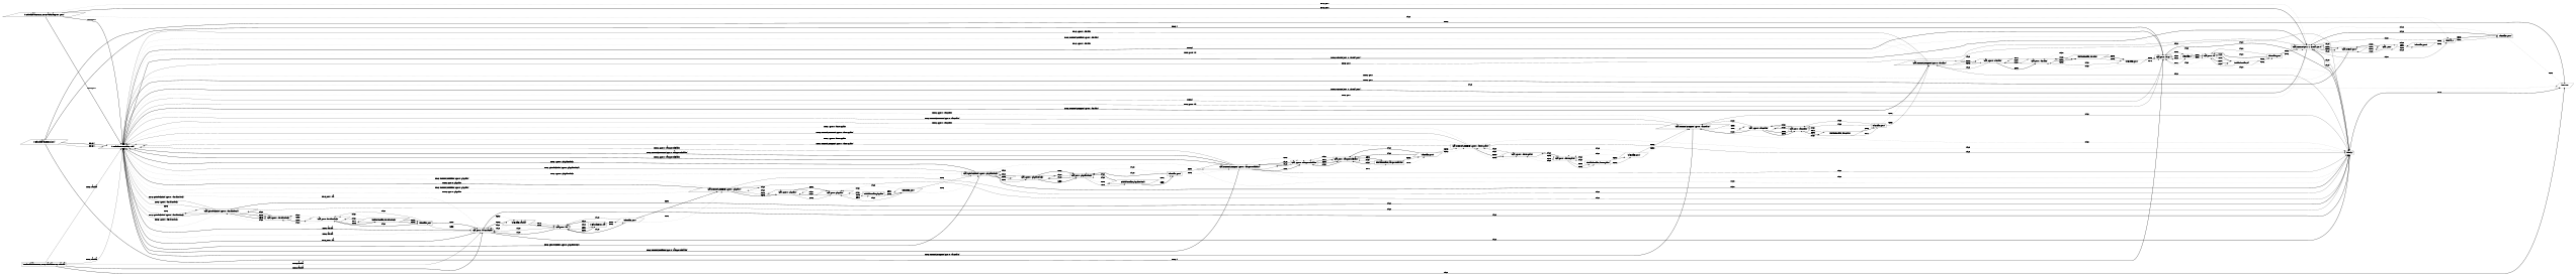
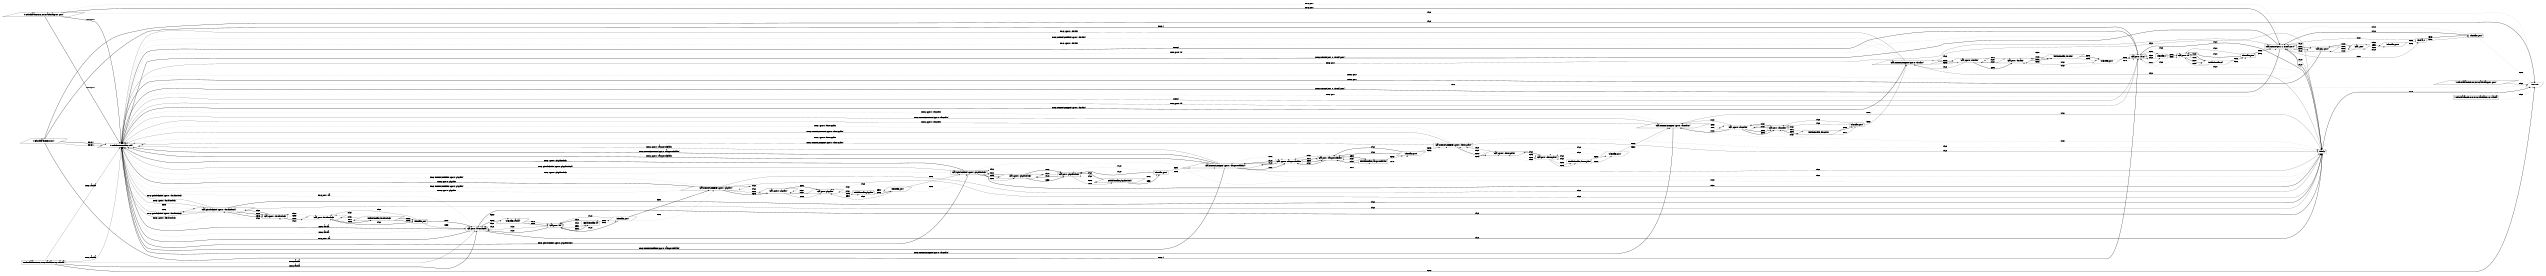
  digraph {
    rankdir=LR
    node [shape=parallelogram]
    edge [arrowhead=diamond style=bold]
    n1 [label="(MethodReturn,static void)"]
    n2 [label="(Call,spin_lock_init(&port->dev_list_lock))"]
    1000100
    n4 [label="(Block,)" shape=note]
    n5 [label="(Call,&port->dev_list_lock)" shape=note]
    n6 [label="(MethodParameterIn,struct asd_sas_port *port)"]
    n7 [label="(Call,memset(port, 0, sizeof(*port)))" shape=note]
-   n8 [label="(Call,sizeof(*port))"]
+   n8 [label="(Call,phy(*port))"]
+   n9 [label="(MethodParameterOut,struct asd_sas_port *port)"]
    n10 [label="(Call,&port->phy_list_lock)"]
    n11 [label="(Call,port->phy_list_lock)" shape=note]
    n12 [label="(Call,spin_lock_init(&port->phy_list_lock))" shape=note]
    n13 [label="(FieldIdentifier,phy_list_lock)"]
    n14 [label="(Identifier,port)" shape=note]
    n15 [label="(Call,INIT_LIST_HEAD(&port->sas_port_del_list))"]
    n16 [label="(Call,&port->sas_port_del_list)" shape=note]
    n17 [label="(Call,&port->phy_list)"]
    n18 [label="(Call,port->phy_list)"]
    n19 [label="(Call,INIT_LIST_HEAD(&port->phy_list))"]
    n20 [label="(FieldIdentifier,phy_list)" shape=note]
    n21 [label="(Identifier,port)"]
    n22 [label="(Identifier,sas_ha)"]
    n23 [label="(Call,port->ha = sas_ha)" shape=note]
    n24 [label="(Call,port->ha)" shape=note]
-   n25 [label="(MethodReturn,ha)" shape=note]
+   n25 [label="(FieldIdentifier,ha)" shape=note]
    n26 [label="(Identifier,port)"]
    n27 [label="(Call,port->dev_list_lock)"]
    n28 [label="(FieldIdentifier,dev_list_lock)"]
    n29 [label="(Identifier,port)" shape=note]
    n30 [label="(MethodParameterIn,int i)"]
    n31 [label="(Call,port->id = i)" shape=note]
    n32 [label="(Identifier,i)" shape=note]
    n33 [label="(MethodParameterIn,struct sas_ha_struct *sas_ha)" shape=note]
+   n34 [label="(MethodParameterOut,struct sas_ha_struct *sas_ha)" shape=note]
    n35 [label="(Call,*port)"]
    n36 [label="(Literal,0)" shape=note]
    n37 [label="(Identifier,port)" shape=note]
    n38 [label="(Identifier,port)"]
    n39 [label="(Call,port->id)" shape=note]
    n40 [label="(FieldIdentifier,id)"]
    n41 [label="(Identifier,port)" shape=note]
    n42 [label="(Call,&port->dev_list)"]
    n43 [label="(Call,port->dev_list)"]
    n44 [label="(Call,INIT_LIST_HEAD(&port->dev_list))"]
    n45 [label="(FieldIdentifier,dev_list)"]
    n46 [label="(Identifier,port)"]
    n47 [label="(Call,&port->disco_list)"]
    n48 [label="(Call,port->disco_list)" shape=note]
    n49 [label="(Call,INIT_LIST_HEAD(&port->disco_list))"]
    n50 [label="(FieldIdentifier,disco_list)"]
    n51 [label="(Identifier,port)" shape=note]
    n52 [label="(Call,&port->destroy_list)"]
    n53 [label="(Call,port->destroy_list)" shape=note]
    n54 [label="(Call,INIT_LIST_HEAD(&port->destroy_list))" shape=note]
    n55 [label="(FieldIdentifier,destroy_list)" shape=note]
    n56 [label="(Identifier,port)"]
    n57 [label="(Call,port->sas_port_del_list)" shape=note]
    n58 [label="(FieldIdentifier,sas_port_del_list)" shape=note]
    n59 [label="(Identifier,port)"]
    n1 -> n2 [label="CFG: " style=dotted]
    n1 -> n2 [label="CFG: " style=solid]
-   n1 -> 1000100 [arrowhead=tee label="AST: " style=dotted]
+   n1 -> 1000100 [arrowhead=tee label="CFG: " style=dotted]
    n2 -> n1 [arrowhead=normal label="DDG: spin_lock_init(&port->dev_list_lock)" style=solid]
    n2 -> n1 [arrowhead=tee label="DDG: &port->dev_list_lock" style=dotted]
    n2 -> n1 [label="DDG: spin_lock_init(&port->dev_list_lock)" style=solid]
    n2 -> n1 [label="DDG: &port->dev_list_lock" style=solid]
    n2 -> n4 [arrowhead=normal label="AST: "]
    n2 -> n4 [label="AST: " style=solid]
    n2 -> n5 [label="CFG: "]
    n2 -> n5 [arrowhead=normal label="CFG: "]
    n4 -> 1000100 [label="DDG: "]
    n5 -> n2 [label="AST: " style=dotted]
    n5 -> n2 [arrowhead=tee label="AST: "]
    n5 -> n27 [arrowhead=tee label="CFG: " style=dotted]
    n5 -> n27 [arrowhead=tee label="CFG: "]
    n6 -> n1 [label="DDG: port"]
    n6 -> n1 [arrowhead=normal label="DDG: port"]
-   n6 -> n36 [label="AST: " style=dotted]
+   n6 -> 1000100 [label="AST: " style=dotted]
    n6 -> n7 [label="DDG: port" style=dotted]
    n6 -> n7 [arrowhead=normal label="DDG: port"]
    n7 -> n1 [arrowhead=tee label="DDG: memset(port, 0, sizeof(*port))"]
    n7 -> n1 [arrowhead=tee label="DDG: port" style=dotted]
    n7 -> n1 [arrowhead=tee label="DDG: memset(port, 0, sizeof(*port))"]
    n7 -> n1 [arrowhead=normal label="DDG: port" style=solid]
    n7 -> n4 [arrowhead=normal label="AST: " style=solid]
    n7 -> n4 [label="AST: "]
    n7 -> n8 [arrowhead=tee label="CFG: "]
    n7 -> n8 [arrowhead=tee label="CFG: "]
    n8 -> n1 [label="DDG: *port" style=dotted]
    n8 -> n1 [label="DDG: *port"]
    n8 -> n7 [arrowhead=normal label="AST: " style=dotted]
    n8 -> n7 [arrowhead=tee label="AST: " style=dotted]
    n8 -> n35 [label="CFG: " style=dotted]
    n8 -> n35 [arrowhead=normal label="CFG: " style=dotted]
+   n9 -> 1000100 [arrowhead=normal label="AST: " style=solid]
    n10 -> n11 [arrowhead=normal label="CFG: "]
    n10 -> n11 [arrowhead=normal label="CFG: "]
    n10 -> n12 [arrowhead=normal label="AST: " style=dotted]
    n10 -> n12 [label="AST: "]
    n11 -> n10 [label="AST: " style=solid]
    n11 -> n10 [label="AST: "]
    n11 -> n13 [label="CFG: " style=dotted]
    n11 -> n13 [label="CFG: " style=solid]
    n12 -> n1 [label="DDG: spin_lock_init(&port->phy_list_lock)"]
    n12 -> n1 [label="DDG: &port->phy_list_lock"]
    n12 -> n1 [label="DDG: spin_lock_init(&port->phy_list_lock)" style=solid]
    n12 -> n1 [arrowhead=tee label="DDG: &port->phy_list_lock" style=dotted]
    n12 -> n4 [label="AST: " style=dotted]
    n12 -> n4 [label="AST: "]
    n12 -> n10 [arrowhead=normal label="CFG: "]
    n12 -> n10 [label="CFG: " style=solid]
    n13 -> n11 [label="AST: "]
    n13 -> n11 [arrowhead=tee label="AST: " style=dotted]
    n13 -> n14 [label="CFG: "]
    n13 -> n14 [arrowhead=normal label="CFG: " style=dotted]
    n14 -> n11 [arrowhead=tee label="AST: " style=dotted]
    n14 -> n11 [label="AST: "]
    n14 -> n15 [arrowhead=tee label="CFG: " style=solid]
    n14 -> n15 [arrowhead=tee label="CFG: " style=dotted]
    n15 -> n1 [arrowhead=tee label="DDG: INIT_LIST_HEAD(&port->sas_port_del_list)"]
    n15 -> n1 [arrowhead=normal label="DDG: &port->sas_port_del_list"]
    n15 -> n1 [label="DDG: INIT_LIST_HEAD(&port->sas_port_del_list)"]
    n15 -> n1 [label="DDG: &port->sas_port_del_list" style=solid]
    n15 -> n4 [arrowhead=normal label="AST: " style=dotted]
    n15 -> n4 [label="AST: " style=solid]
    n15 -> n16 [label="CFG: "]
    n15 -> n16 [arrowhead=tee label="CFG: " style=dotted]
    n16 -> n15 [label="AST: "]
    n16 -> n15 [arrowhead=normal label="AST: "]
    n16 -> n57 [arrowhead=normal label="CFG: "]
    n16 -> n57 [arrowhead=normal label="CFG: "]
    n17 -> n18 [arrowhead=tee label="CFG: " style=solid]
    n17 -> n18 [arrowhead=normal label="CFG: "]
    n17 -> n19 [arrowhead=normal label="AST: " style=dotted]
    n17 -> n19 [arrowhead=tee label="AST: " style=dotted]
    n18 -> n17 [arrowhead=tee label="AST: " style=dotted]
    n18 -> n17 [arrowhead=tee label="AST: "]
    n18 -> n20 [arrowhead=normal label="CFG: " style=dotted]
    n18 -> n20 [arrowhead=normal label="CFG: " style=dotted]
    n19 -> n1 [label="DDG: &port->phy_list"]
    n19 -> n1 [label="DDG: INIT_LIST_HEAD(&port->phy_list)" style=dotted]
    n19 -> n1 [arrowhead=tee label="DDG: &port->phy_list" style=dotted]
    n19 -> n1 [arrowhead=tee label="DDG: INIT_LIST_HEAD(&port->phy_list)" style=dotted]
    n19 -> n4 [arrowhead=tee label="AST: " style=solid]
    n19 -> n4 [label="AST: " style=solid]
    n19 -> n17 [arrowhead=normal label="CFG: " style=solid]
    n19 -> n17 [arrowhead=normal label="CFG: "]
    n20 -> n18 [label="AST: " style=dotted]
    n20 -> n18 [arrowhead=normal label="AST: " style=solid]
    n20 -> n21 [arrowhead=tee label="CFG: " style=dotted]
    n20 -> n21 [arrowhead=normal label="CFG: "]
    n21 -> n12 [arrowhead=normal label="CFG: " style=solid]
    n21 -> n12 [label="CFG: " style=dotted]
    n21 -> n18 [label="AST: " style=solid]
    n21 -> n18 [label="AST: " style=dotted]
    n22 -> n23 [label="AST: " style=dotted]
    n22 -> n23 [arrowhead=normal label="AST: " style=dotted]
    n22 -> n24 [arrowhead=tee label="CFG: "]
    n22 -> n24 [label="CFG: " style=solid]
    n23 -> n1 [arrowhead=tee label="DDG: sas_ha"]
    n23 -> n1 [arrowhead=normal label="DDG: port->ha" style=dotted]
    n23 -> n1 [arrowhead=tee label="DDG: sas_ha" style=dotted]
    n23 -> n1 [arrowhead=normal label="DDG: port->ha"]
    n23 -> n4 [arrowhead=normal label="AST: "]
    n23 -> n4 [label="AST: "]
    n23 -> n22 [arrowhead=normal label="CFG: " style=dotted]
    n23 -> n22 [arrowhead=tee label="CFG: "]
    n24 -> n23 [arrowhead=tee label="AST: " style=solid]
    n24 -> n23 [arrowhead=normal label="AST: "]
    n24 -> n25 [label="CFG: " style=solid]
    n24 -> n25 [label="CFG: "]
    n25 -> n24 [arrowhead=normal label="AST: "]
    n25 -> n24 [arrowhead=normal label="AST: " style=dotted]
    n25 -> n26 [arrowhead=normal label="CFG: " style=dotted]
    n25 -> n26 [label="CFG: " style=solid]
    n26 -> n19 [arrowhead=normal label="CFG: "]
    n26 -> n19 [arrowhead=normal label="CFG: " style=dotted]
    n26 -> n24 [arrowhead=normal label="AST: " style=solid]
    n26 -> n24 [label="AST: "]
    n27 -> n5 [label="AST: " style=dotted]
    n27 -> n5 [label="AST: " style=dotted]
    n27 -> n28 [label="CFG: " style=dotted]
    n27 -> n28 [arrowhead=normal label="CFG: "]
    n28 -> n27 [arrowhead=normal label="AST: " style=dotted]
    n28 -> n27 [label="AST: " style=solid]
    n28 -> n29 [arrowhead=tee label="CFG: "]
    n28 -> n29 [arrowhead=tee label="CFG: "]
    n29 -> n23 [arrowhead=normal label="CFG: " style=solid]
    n29 -> n23 [arrowhead=tee label="CFG: "]
    n29 -> n27 [arrowhead=tee label="AST: "]
    n29 -> n27 [label="AST: " style=solid]
    n30 -> n1 [arrowhead=tee label="DDG: i"]
    n30 -> n1 [arrowhead=normal label="DDG: i" style=solid]
-   n30 -> 1000100 [arrowhead=tee label="DDG: "]
+   n30 -> 1000100 [arrowhead=tee label="AST: "]
    n30 -> n31 [arrowhead=normal label="DDG: i"]
    n30 -> n31 [arrowhead=tee label="DDG: i"]
    n31 -> n1 [arrowhead=tee label="DDG: i"]
    n31 -> n1 [arrowhead=normal label="DDG: port->id" style=dotted]
    n31 -> n1 [label="DDG: i" style=solid]
    n31 -> n1 [arrowhead=normal label="DDG: port->id" style=solid]
    n31 -> n4 [arrowhead=normal label="AST: " style=dotted]
    n31 -> n4 [arrowhead=normal label="AST: "]
    n31 -> n32 [label="CFG: " style=solid]
    n31 -> n32 [label="CFG: " style=solid]
    n32 -> n31 [arrowhead=tee label="AST: " style=dotted]
    n32 -> n31 [label="AST: " style=solid]
    n32 -> n39 [arrowhead=tee label="CFG: "]
    n32 -> n39 [arrowhead=tee label="CFG: " style=solid]
    n33 -> n1 [arrowhead=tee label="DDG: sas_ha" style=solid]
    n33 -> n1 [label="DDG: sas_ha" style=solid]
-   n33 -> 1000100 [label="AST: "]
+   n33 -> 1000100 [label="CFG: "]
    n33 -> n23 [arrowhead=tee label="DDG: sas_ha" style=solid]
    n33 -> n23 [arrowhead=tee label="DDG: sas_ha"]
+   n34 -> 1000100 [arrowhead=tee label="AST: " style=dotted]
    n35 -> n8 [label="AST: " style=solid]
    n35 -> n8 [arrowhead=tee label="AST: "]
    n35 -> n38 [label="CFG: " style=solid]
    n35 -> n38 [arrowhead=normal label="CFG: " style=dotted]
    n36 -> n7 [arrowhead=tee label="AST: " style=solid]
    n36 -> n7 [arrowhead=tee label="AST: " style=solid]
    n36 -> n37 [label="CFG: " style=solid]
    n36 -> n37 [arrowhead=normal label="CFG: "]
    n37 -> 1000100 [arrowhead=tee label="CFG: " style=dotted]
    n37 -> n7 [arrowhead=tee label="AST: " style=dotted]
    n37 -> n7 [label="AST: "]
    n38 -> n35 [arrowhead=tee label="AST: " style=dotted]
    n38 -> n35 [arrowhead=tee label="AST: " style=dotted]
    n38 -> n36 [label="CFG: " style=dotted]
    n38 -> n36 [arrowhead=tee label="CFG: " style=solid]
    n39 -> n31 [arrowhead=tee label="AST: " style=dotted]
    n39 -> n31 [label="AST: " style=dotted]
    n39 -> n40 [arrowhead=normal label="CFG: " style=solid]
    n39 -> n40 [arrowhead=tee label="CFG: "]
    n40 -> n39 [arrowhead=normal label="AST: " style=solid]
    n40 -> n39 [label="AST: "]
    n40 -> n41 [arrowhead=normal label="CFG: "]
    n40 -> n41 [label="CFG: " style=dotted]
    n41 -> n7 [arrowhead=tee label="CFG: "]
    n41 -> n7 [arrowhead=normal label="CFG: " style=dotted]
    n41 -> n39 [arrowhead=normal label="AST: " style=solid]
    n41 -> n39 [label="AST: "]
    n42 -> n43 [arrowhead=normal label="CFG: "]
    n42 -> n43 [arrowhead=tee label="CFG: " style=solid]
    n42 -> n44 [arrowhead=normal label="AST: " style=solid]
    n42 -> n44 [arrowhead=tee label="AST: " style=dotted]
    n43 -> n42 [arrowhead=normal label="AST: " style=dotted]
    n43 -> n42 [arrowhead=normal label="AST: "]
    n43 -> n45 [label="CFG: "]
    n43 -> n45 [label="CFG: " style=dotted]
    n44 -> n1 [arrowhead=normal label="DDG: &port->dev_list" style=solid]
    n44 -> n1 [label="DDG: INIT_LIST_HEAD(&port->dev_list)" style=dotted]
    n44 -> n1 [arrowhead=tee label="DDG: &port->dev_list" style=dotted]
    n44 -> n1 [label="DDG: INIT_LIST_HEAD(&port->dev_list)"]
    n44 -> n4 [arrowhead=normal label="AST: " style=solid]
    n44 -> n4 [arrowhead=normal label="AST: " style=solid]
    n44 -> n42 [arrowhead=tee label="CFG: "]
    n44 -> n42 [arrowhead=tee label="CFG: " style=solid]
    n45 -> n43 [arrowhead=tee label="AST: " style=dotted]
    n45 -> n43 [arrowhead=normal label="AST: "]
    n45 -> n46 [label="CFG: "]
    n45 -> n46 [arrowhead=normal label="CFG: " style=solid]
    n46 -> n31 [label="CFG: "]
    n46 -> n31 [arrowhead=normal label="CFG: " style=dotted]
    n46 -> n43 [arrowhead=tee label="AST: " style=solid]
    n46 -> n43 [arrowhead=normal label="AST: " style=dotted]
    n47 -> n48 [arrowhead=tee label="CFG: "]
    n47 -> n48 [arrowhead=normal label="CFG: "]
    n47 -> n49 [label="AST: "]
    n47 -> n49 [label="AST: " style=solid]
    n48 -> n47 [arrowhead=normal label="AST: "]
    n48 -> n47 [label="AST: "]
    n48 -> n50 [arrowhead=normal label="CFG: " style=solid]
    n48 -> n50 [label="CFG: "]
    n49 -> n1 [arrowhead=tee label="DDG: INIT_LIST_HEAD(&port->disco_list)"]
    n49 -> n1 [label="DDG: &port->disco_list" style=dotted]
    n49 -> n1 [arrowhead=tee label="DDG: INIT_LIST_HEAD(&port->disco_list)" style=solid]
    n49 -> n1 [arrowhead=normal label="DDG: &port->disco_list" style=solid]
    n49 -> n4 [label="AST: " style=dotted]
    n49 -> n4 [arrowhead=tee label="AST: " style=solid]
    n49 -> n47 [label="CFG: " style=dotted]
    n49 -> n47 [label="CFG: " style=dotted]
    n50 -> n48 [arrowhead=normal label="AST: " style=dotted]
    n50 -> n48 [arrowhead=normal label="AST: " style=dotted]
    n50 -> n51 [arrowhead=tee label="CFG: " style=solid]
    n50 -> n51 [arrowhead=tee label="CFG: "]
    n51 -> n44 [label="CFG: " style=solid]
    n51 -> n44 [arrowhead=tee label="CFG: " style=dotted]
    n51 -> n48 [label="AST: " style=solid]
    n51 -> n48 [arrowhead=normal label="AST: " style=solid]
    n52 -> n53 [arrowhead=tee label="CFG: " style=dotted]
    n52 -> n53 [arrowhead=normal label="CFG: " style=dotted]
    n52 -> n54 [label="AST: " style=solid]
    n52 -> n54 [label="AST: " style=dotted]
    n53 -> n52 [arrowhead=normal label="AST: " style=dotted]
    n53 -> n52 [arrowhead=tee label="AST: "]
    n53 -> n55 [label="CFG: " style=solid]
    n53 -> n55 [arrowhead=normal label="CFG: " style=solid]
    n54 -> n1 [arrowhead=normal label="DDG: INIT_LIST_HEAD(&port->destroy_list)" style=solid]
    n54 -> n1 [arrowhead=normal label="DDG: &port->destroy_list" style=dotted]
    n54 -> n1 [label="DDG: INIT_LIST_HEAD(&port->destroy_list)" style=solid]
    n54 -> n1 [arrowhead=normal label="DDG: &port->destroy_list" style=dotted]
    n54 -> n4 [arrowhead=tee label="AST: " style=dotted]
    n54 -> n4 [arrowhead=tee label="AST: " style=solid]
    n54 -> n52 [arrowhead=tee label="CFG: "]
    n54 -> n52 [arrowhead=tee label="CFG: " style=dotted]
    n55 -> n53 [arrowhead=tee label="AST: " style=dotted]
    n55 -> n53 [arrowhead=tee label="AST: " style=dotted]
    n55 -> n56 [arrowhead=normal label="CFG: " style=solid]
    n55 -> n56 [label="CFG: " style=solid]
    n56 -> n49 [label="CFG: " style=solid]
    n56 -> n49 [label="CFG: " style=dotted]
    n56 -> n53 [arrowhead=normal label="AST: " style=dotted]
    n56 -> n53 [arrowhead=tee label="AST: " style=dotted]
    n57 -> n16 [arrowhead=normal label="AST: "]
    n57 -> n16 [label="AST: " style=solid]
    n57 -> n58 [arrowhead=tee label="CFG: " style=dotted]
    n57 -> n58 [arrowhead=normal label="CFG: "]
    n58 -> n57 [arrowhead=tee label="AST: " style=solid]
    n58 -> n57 [arrowhead=normal label="AST: "]
    n58 -> n59 [label="CFG: " style=dotted]
    n58 -> n59 [label="CFG: " style=solid]
    n59 -> n54 [arrowhead=normal label="CFG: " style=dotted]
    n59 -> n54 [arrowhead=normal label="CFG: " style=solid]
    n59 -> n57 [label="AST: "]
    n59 -> n57 [arrowhead=tee label="AST: "]
  }
